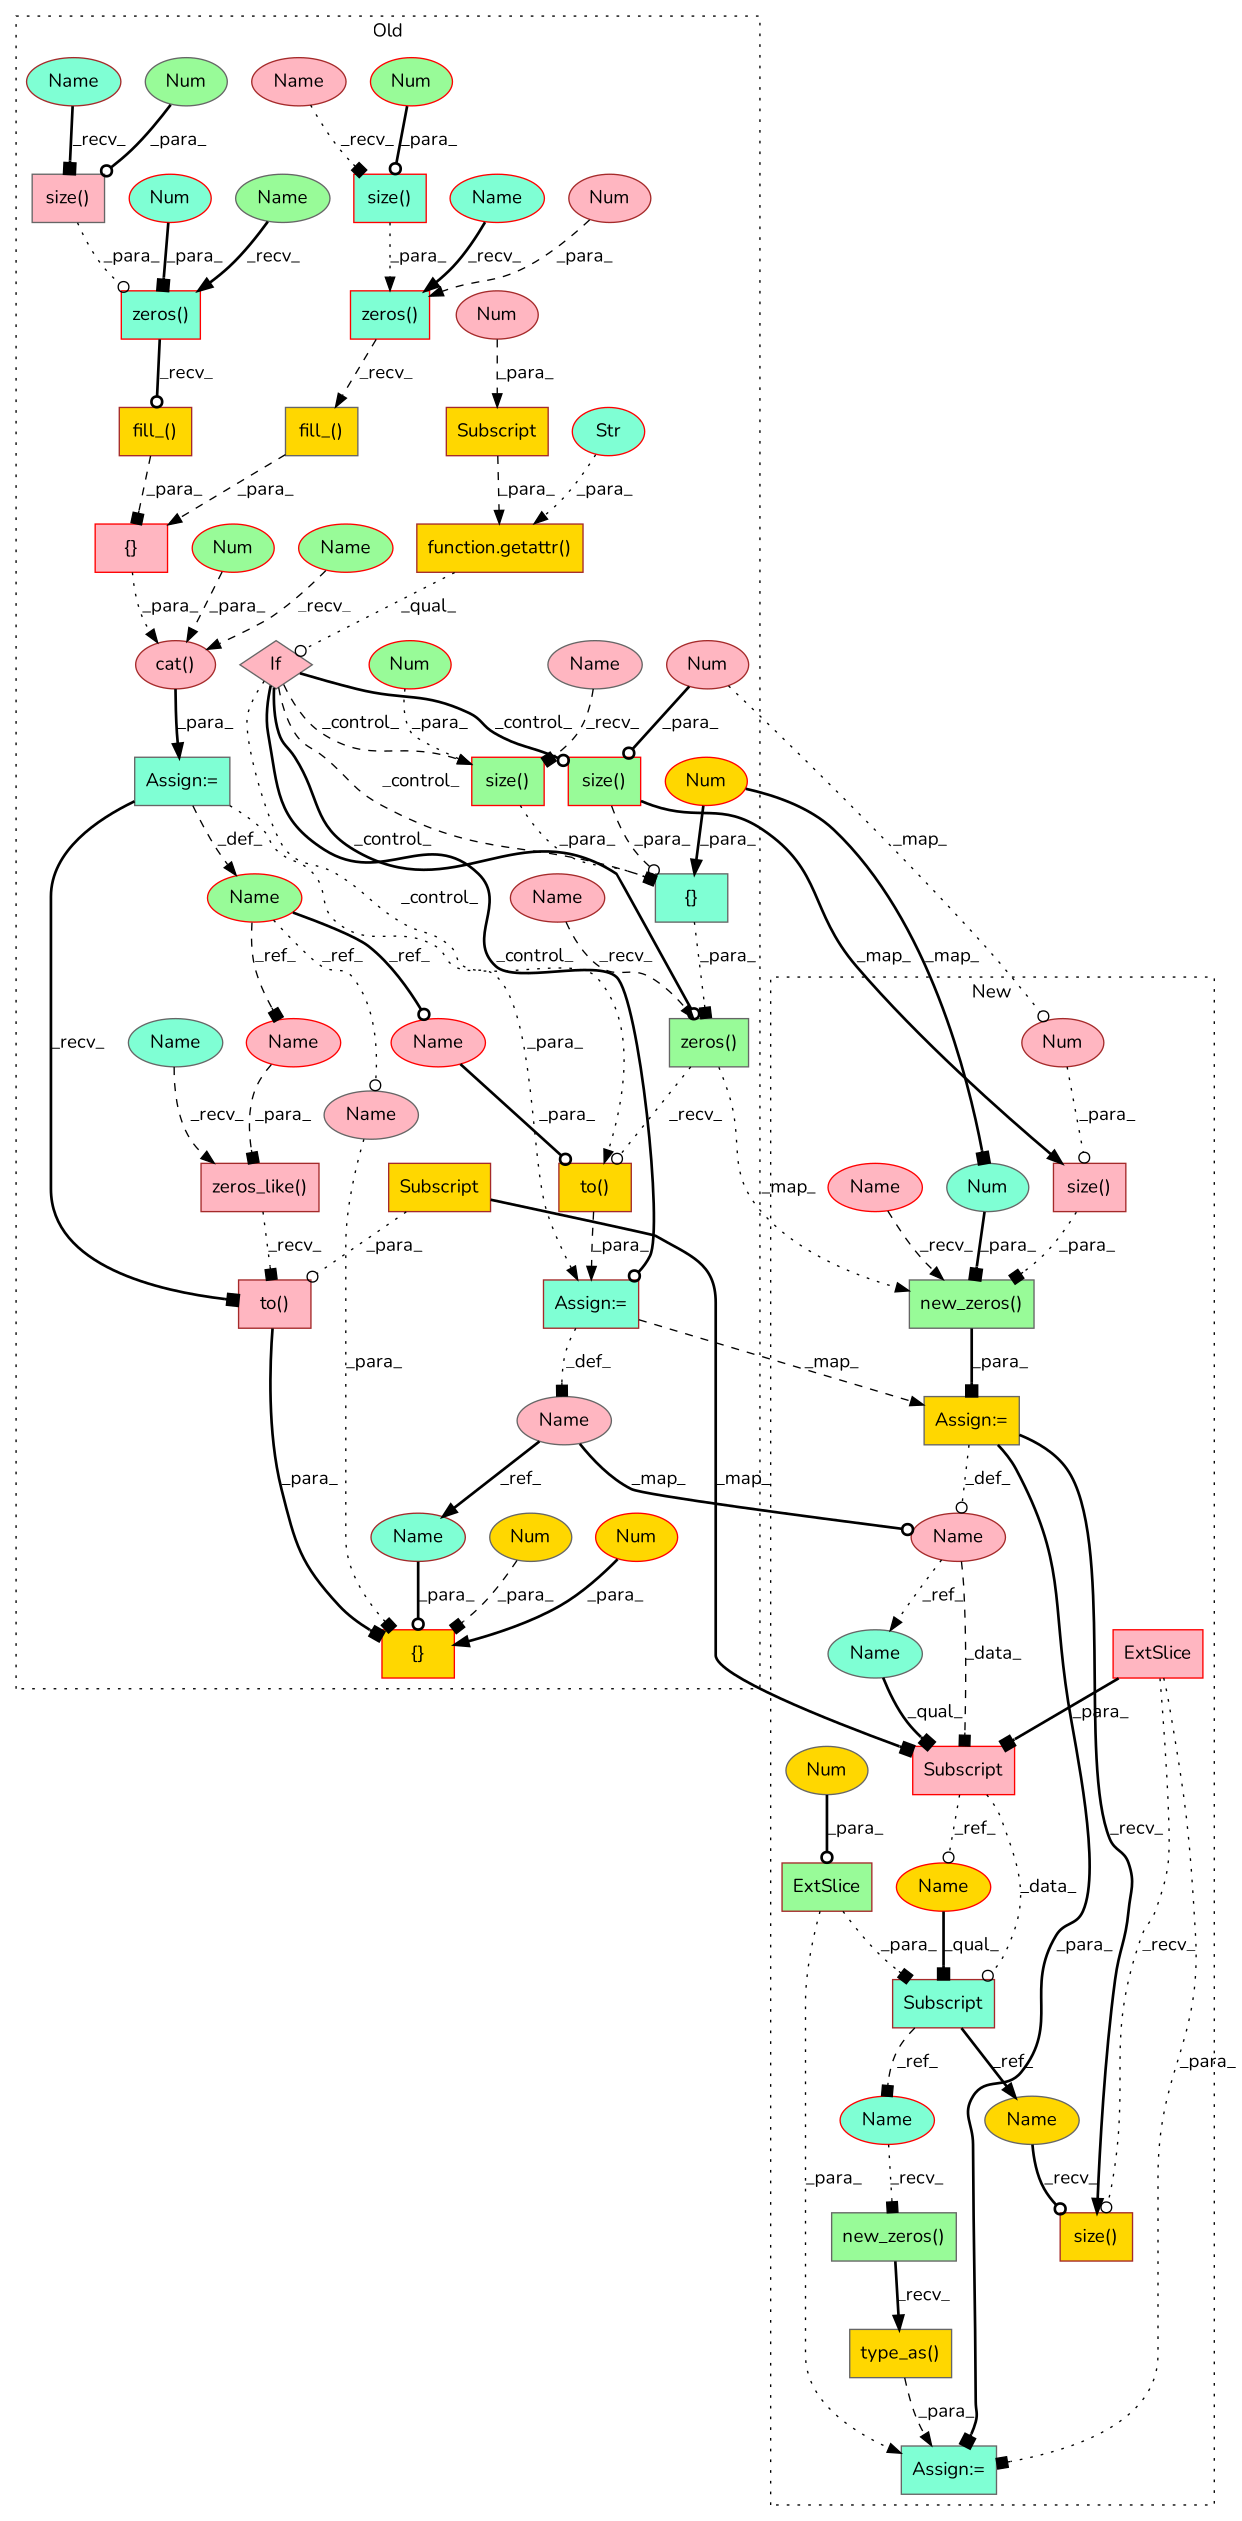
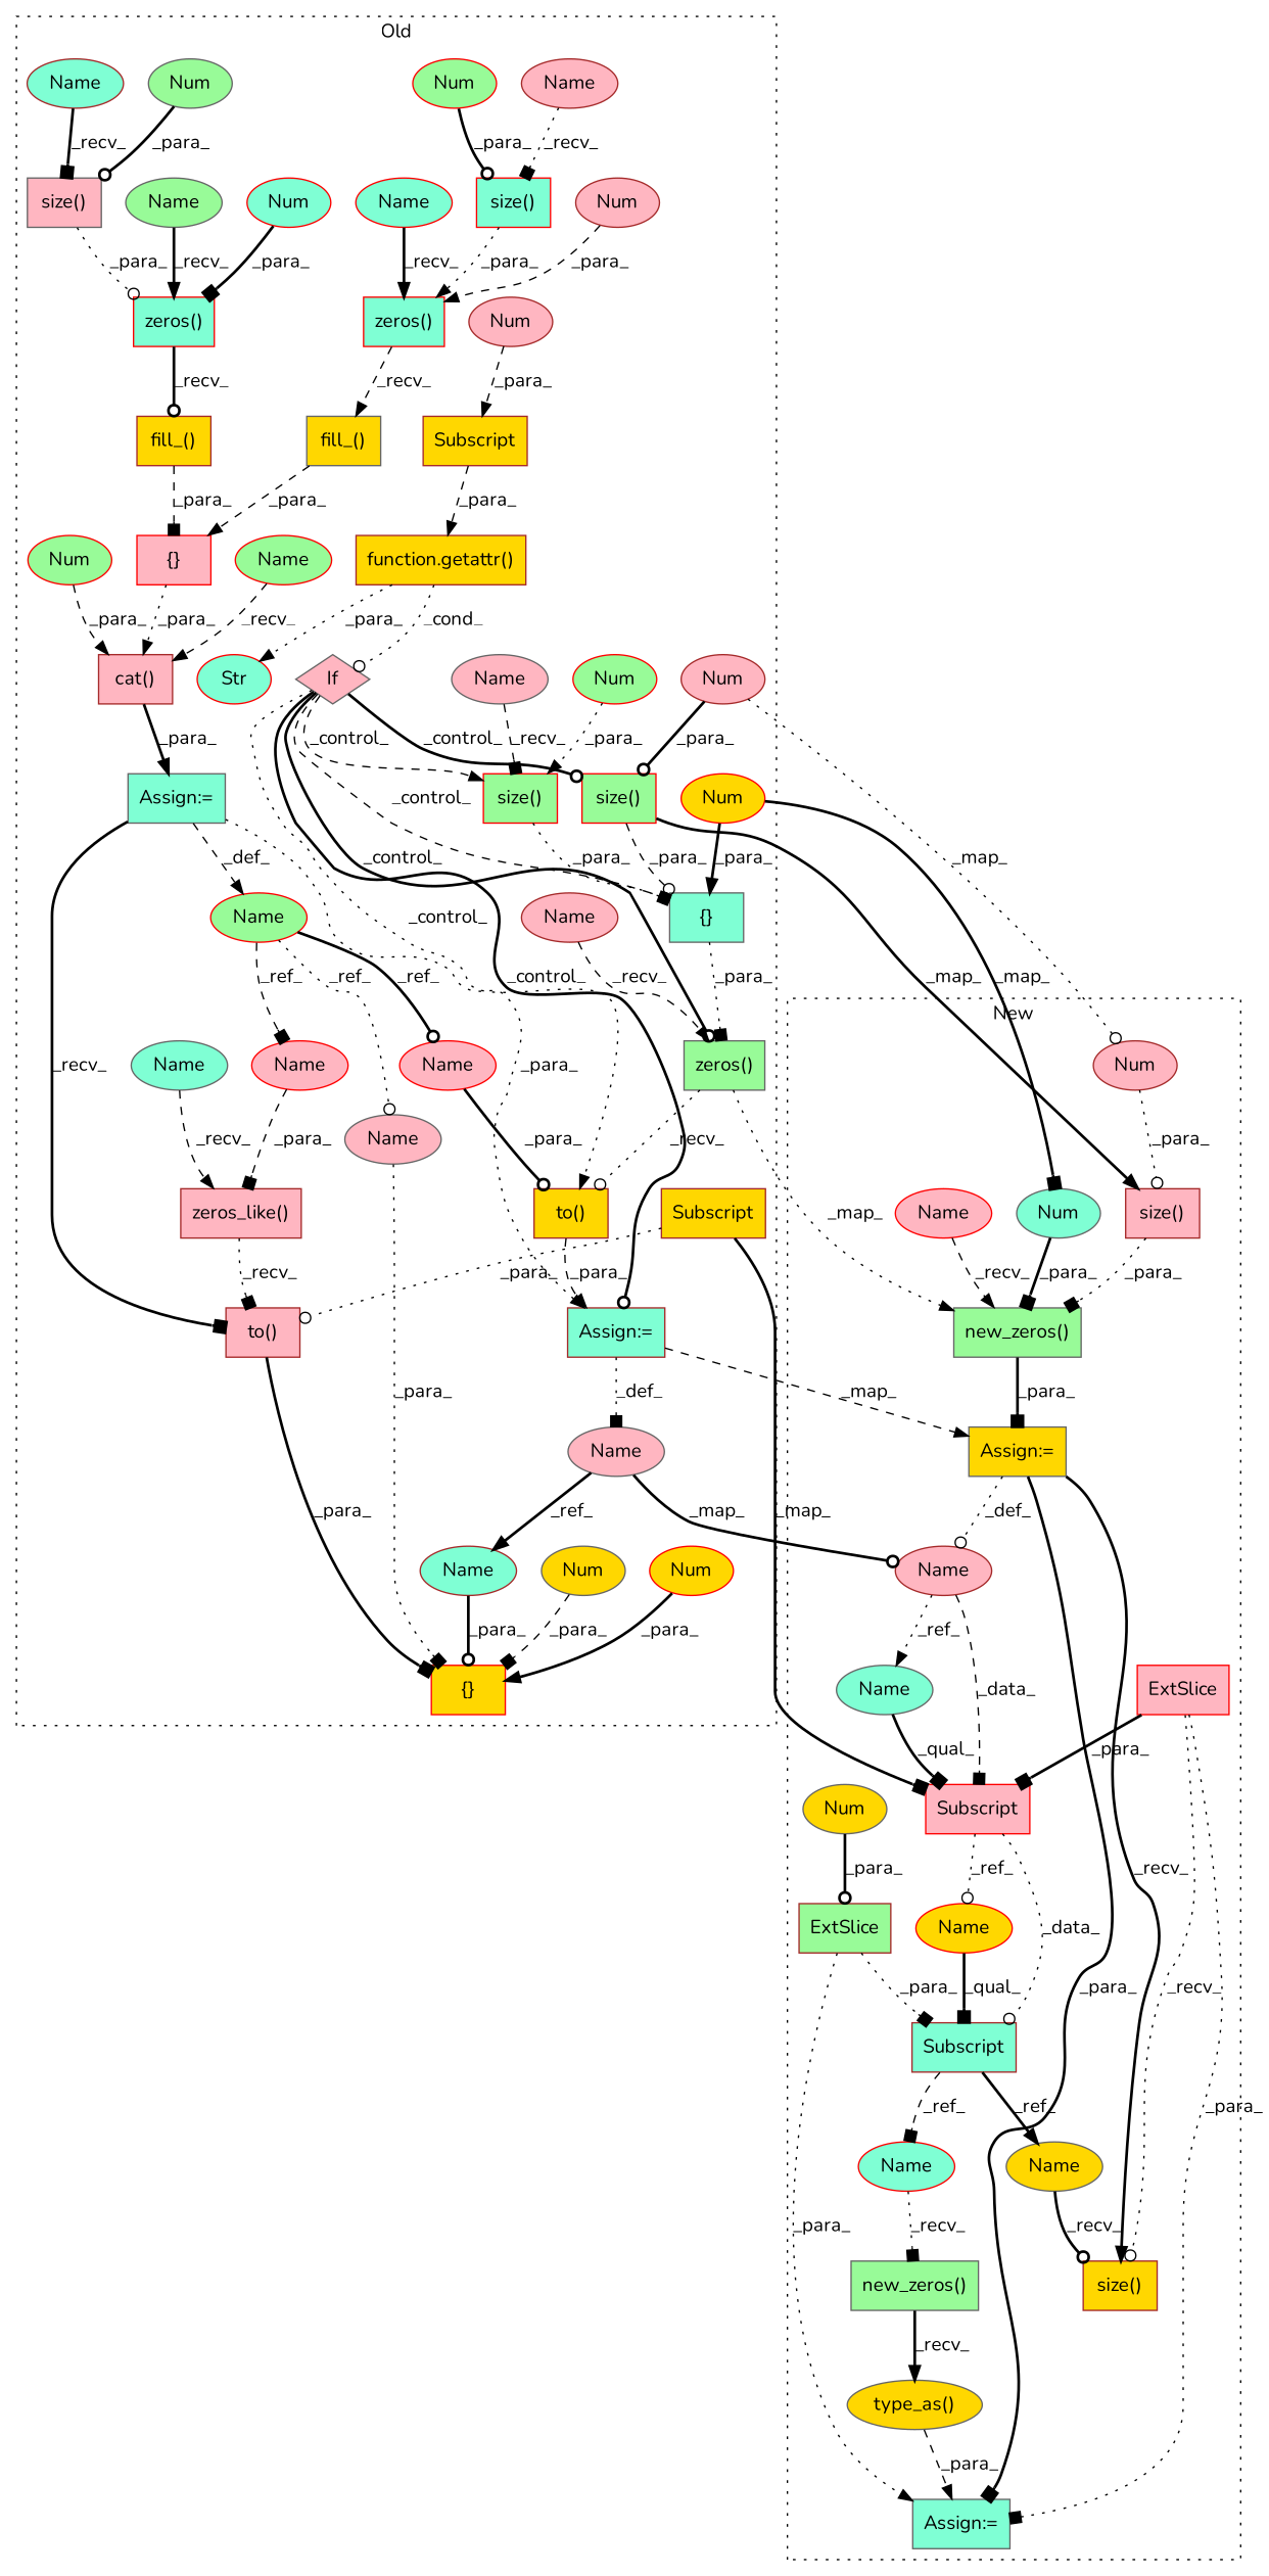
  digraph {
    fontname=Nunito
    node [a=87 color=red fillcolor=lightpink fontname=Nunito l=1 s=17616 shape=ellipse style=filled]
    edge [arrowhead=normal fontname=Nunito style=bold]
    n1 [a=75 fillcolor=aquamarine l="12,1" label="zeros()" s="18010,18043" shape=box]
    n2 [a=59 l="18,0" label="{}" s="17924,18060" shape=box]
    n3 [a=75 fillcolor=aquamarine l="12,1" label="zeros()" s="17942,17975" shape=box]
    n4 [a=59 fillcolor=gold l="1,0" label="{}" s="18477,18542" shape=box]
    n5 [fillcolor=palegreen l=21 label=Name s=17877]
    n6 [a=75 color=brown l="17,1" label="zeros_like()" s="18135,18173" shape=box]
    n7 [a=59 color=gray40 fillcolor=aquamarine l="1,0" label="{}" s="18360,18402" shape=box]
    n8 [a=96 color=gray40 l=3 label=If s=18265 shape=diamond]
    n9 [a=75 color=brown fillcolor=gold l="8,1" label="function.getattr()" s="18268,18318" shape=box]
    n10 [a=66 fillcolor=aquamarine l=11 label=Str s=18301]
    n11 [a=63 color=brown fillcolor=gold l="23,0" label=Subscript s="18276,0" shape=box]
    n12 [a=75 fillcolor=palegreen l="16,1" label="size()" s="18361,18378" shape=box]
    n13 [a=75 fillcolor=palegreen l="16,1" label="size()" s="18384,18401" shape=box]
    n14 [a=76 color=brown label=Num s=18377]
    n15 [a=75 color=brown l="56,10" label="to()" s="18135,18205" shape=box]
    n16 [a=63 color=brown fillcolor=gold l="14,0" label=Subscript s="18191,0" shape=box]
    n17 [color=gray40 l=12 label=Name s=18333]
    n18 [a=75 color=brown fillcolor=gold l="77,14" label="to()" s="18348,18446" shape=box]
    n19 [a=75 color=gray40 fillcolor=palegreen l="12,1" label="zeros()" s="18348,18403" shape=box]
    n20 [a=75 color=brown fillcolor=gold l="41,1" label="fill_()" s="17942,17991" shape=box]
    n21 [a=75 color=gray40 fillcolor=gold l="41,1" label="fill_()" s="18010,18059" shape=box]
-   n22 [a=75 color=brown l="23,11" label="cat()" s="17901,18090"]
+   n22 [a=75 color=brown l="23,11" label="cat()" s="17901,18090" shape=box]
    n23 [a=76 fillcolor=gold label=Num s=18381]
    n24 [a=76 fillcolor=palegreen label=Num s=18089]
    n25 [a=76 fillcolor=gold label=Num s=18538]
    n26 [a=76 color=gray40 fillcolor=gold label=Num s=18541]
    n27 [a=76 color=brown label=Num s=18042]
    n28 [a=76 color=brown l=2 label=Num s=18296]
    n29 [a=76 fillcolor=palegreen label=Num s=18400]
    n30 [a=76 fillcolor=aquamarine label=Num s=17974]
    n31 [a=68 color=gray40 fillcolor=aquamarine l=3 label="Assign:=" s=17898 shape=box]
    n32 [a=75 color=gray40 l="16,1" label="size()" s="17954,17971" shape=box]
    n33 [a=76 color=gray40 fillcolor=palegreen label=Num s=17970]
    n34 [a=68 color=brown fillcolor=aquamarine l=3 label="Assign:=" s=18345 shape=box]
    n35 [a=75 fillcolor=aquamarine l="16,1" label="size()" s="18022,18039" shape=box]
    n36 [a=76 fillcolor=palegreen label=Num s=18038]
    n37 [fillcolor=palegreen l=5 label=Name s=17901]
    n38 [color=gray40 fillcolor=aquamarine l=5 label=Name s=18135]
    n39 [fillcolor=aquamarine l=5 label=Name s=18010]
    n40 [color=gray40 fillcolor=palegreen l=5 label=Name s=17942]
    n41 [color=brown l=5 label=Name s=18348]
    n42 [color=brown fillcolor=aquamarine l=10 label=Name s=17954]
    n43 [color=gray40 l=10 label=Name s=18384]
    n44 [color=brown l=10 label=Name s=18022]
    n45 [l=21 label=Name s=18425]
    n46 [l=21 label=Name s=18152]
    n47 [color=gray40 l=21 label=Name s=18478]
    n48 [color=brown fillcolor=aquamarine l=12 label=Name s=18524]
-   n49 [a=75 color=gray40 fillcolor=gold l="93,1" label="type_as()" s="17688,17804" shape=box]
+   n49 [a=75 color=gray40 fillcolor=gold l="93,1" label="type_as()" s="17688,17804"]
    n50 [a=75 color=gray40 fillcolor=palegreen l="45,38" label="new_zeros()" s="17688,17734" shape=box]
    n51 [a=63 color=brown fillcolor=aquamarine l="27,0" label=Subscript s="17616,0" shape=box]
    n52 [a=75 color=brown l="16,1" label="size()" s="17538,17555" shape=box]
    n53 [a=76 color=brown label=Num s=17554]
    n54 [a=63 l="27,0" label=Subscript s="17569,0" shape=box]
    n55 [color=brown l=21 label=Name s=17493]
    n56 [a=75 color=gray40 fillcolor=palegreen l="21,1" label="new_zeros()" s="17517,17559" shape=box]
    n57 [a=76 color=gray40 fillcolor=aquamarine label=Num s=17558]
    n58 [a=85 color=brown fillcolor=palegreen l=21 label=ExtSlice shape=box]
    n59 [a=85 l=21 label=ExtSlice s=17569 shape=box]
    n60 [a=76 color=gray40 fillcolor=gold label=Num s=17641]
    n61 [a=68 color=gray40 fillcolor=aquamarine l=3 label="Assign:=" s=17685 shape=box]
    n62 [a=68 color=gray40 fillcolor=gold l=3 label="Assign:=" s=17514 shape=box]
    n63 [a=75 color=brown fillcolor=gold l=28 label="size()" s=17734 shape=box]
    n64 [fillcolor=gold l=21 label=Name]
    n65 [fillcolor=aquamarine l=21 label=Name s=17688]
    n66 [color=gray40 fillcolor=gold l=21 label=Name s=17734]
    n67 [l=10 label=Name s=17517]
    n68 [color=gray40 fillcolor=aquamarine l=21 label=Name s=17569]
    subgraph cluster_1 {
      label=Old
      style=dotted
      n1
      n2
      n3
      n4
      n5
      n6
      n7
      n8
      n9
      n10
      n11
      n12
      n13
      n14
      n15
      n16
      n17
      n18
      n19
      n20
      n21
      n22
      n23
      n24
      n25
      n26
      n27
      n28
      n29
      n30
      n31
      n32
      n33
      n34
      n35
      n36
      n37
      n38
      n39
      n40
      n41
      n42
      n43
      n44
      n45
      n46
      n47
      n48
    }
    subgraph cluster_2 {
      label=New
      style=dotted
      n49
      n50
      n51
      n52
      n53
      n54
      n55
      n56
      n57
      n58
      n59
      n60
      n61
      n62
      n63
      n64
      n65
      n66
      n67
      n68
    }
    n1 -> n21 [label=_recv_ style=dashed]
    n2 -> n22 [label=_para_ style=dotted]
    n3 -> n20 [arrowhead=odot label=_recv_]
    n5 -> n45 [arrowhead=odot label=_ref_]
    n5 -> n46 [arrowhead=box label=_ref_ style=dashed]
    n5 -> n47 [arrowhead=odot label=_ref_ style=dotted]
    n6 -> n15 [arrowhead=box label=_recv_ style=dotted]
    n7 -> n19 [arrowhead=box label=_para_ style=dotted]
    n8 -> n7 [arrowhead=odot label=_control_ style=dashed]
    n8 -> n12 [arrowhead=odot label=_control_]
    n8 -> n13 [label=_control_ style=dashed]
    n8 -> n18 [label=_control_ style=dotted]
    n8 -> n19 [arrowhead=odot label=_control_]
    n8 -> n34 [arrowhead=odot label=_control_]
-   n9 -> n8 [arrowhead=odot label=_qual_ style=dotted]
-   n10 -> n9 [label=_para_ style=dotted]
+   n9 -> n8 [arrowhead=odot label=_cond_ style=dotted]
+   n9 -> n10 [label=_para_ style=dotted]
    n11 -> n9 [label=_para_ style=dashed]
    n12 -> n7 [arrowhead=odot label=_para_ style=dashed]
    n12 -> n52 [label=_map_]
    n13 -> n7 [arrowhead=box label=_para_ style=dotted]
    n14 -> n12 [arrowhead=odot label=_para_]
    n14 -> n53 [arrowhead=odot label=_map_ style=dotted]
    n15 -> n4 [arrowhead=box label=_para_]
    n16 -> n15 [arrowhead=odot label=_para_ style=dotted]
    n16 -> n54 [arrowhead=box label=_map_]
    n17 -> n48 [label=_ref_]
    n17 -> n55 [arrowhead=odot label=_map_]
    n18 -> n34 [label=_para_ style=dashed]
    n19 -> n18 [arrowhead=odot label=_recv_ style=dotted]
    n19 -> n56 [label=_map_ style=dotted]
    n20 -> n2 [arrowhead=box label=_para_ style=dashed]
    n21 -> n2 [label=_para_ style=dashed]
    n22 -> n31 [label=_para_]
    n23 -> n7 [label=_para_]
    n23 -> n57 [arrowhead=box label=_map_]
    n24 -> n22 [label=_para_ style=dashed]
    n25 -> n4 [label=_para_]
    n26 -> n4 [arrowhead=box label=_para_ style=dashed]
    n27 -> n1 [label=_para_ style=dashed]
    n28 -> n11 [label=_para_ style=dashed]
    n29 -> n13 [label=_para_ style=dotted]
    n30 -> n3 [arrowhead=box label=_para_]
    n31 -> n5 [label=_def_ style=dashed]
    n31 -> n15 [arrowhead=box label=_recv_]
    n31 -> n34 [label=_para_ style=dotted]
    n32 -> n3 [arrowhead=odot label=_para_ style=dotted]
    n33 -> n32 [arrowhead=odot label=_para_]
    n34 -> n17 [arrowhead=box label=_def_ style=dotted]
    n34 -> n62 [label=_map_ style=dashed]
    n35 -> n1 [label=_para_ style=dotted]
    n36 -> n35 [arrowhead=odot label=_para_]
    n37 -> n22 [label=_recv_ style=dashed]
    n38 -> n6 [label=_recv_ style=dashed]
    n39 -> n1 [label=_recv_]
    n40 -> n3 [label=_recv_]
    n41 -> n19 [label=_recv_ style=dashed]
    n42 -> n32 [arrowhead=box label=_recv_]
    n43 -> n13 [arrowhead=box label=_recv_ style=dashed]
    n44 -> n35 [arrowhead=box label=_recv_ style=dotted]
    n45 -> n18 [arrowhead=odot label=_para_]
    n46 -> n6 [arrowhead=box label=_para_ style=dashed]
    n47 -> n4 [arrowhead=box label=_para_ style=dotted]
    n48 -> n4 [arrowhead=odot label=_para_]
    n49 -> n61 [label=_para_ style=dashed]
    n50 -> n49 [label=_recv_]
    n51 -> n65 [arrowhead=box label=_ref_ style=dashed]
    n51 -> n66 [label=_ref_]
    n52 -> n56 [arrowhead=box label=_para_ style=dotted]
    n53 -> n52 [arrowhead=odot label=_para_ style=dotted]
    n54 -> n51 [arrowhead=odot label=_data_ style=dotted]
    n54 -> n64 [arrowhead=odot label=_ref_ style=dotted]
    n55 -> n54 [arrowhead=box label=_data_ style=dashed]
    n55 -> n68 [label=_ref_ style=dotted]
    n56 -> n62 [arrowhead=box label=_para_]
    n57 -> n56 [arrowhead=box label=_para_]
    n58 -> n51 [arrowhead=box label=_para_ style=dotted]
    n58 -> n61 [label=_para_ style=dotted]
    n59 -> n54 [arrowhead=box label=_para_]
    n59 -> n61 [arrowhead=box label=_para_ style=dotted]
    n59 -> n63 [arrowhead=odot label=_recv_ style=dotted]
    n60 -> n58 [arrowhead=odot label=_para_]
    n62 -> n55 [arrowhead=odot label=_def_ style=dotted]
    n62 -> n61 [arrowhead=box label=_para_]
    n62 -> n63 [label=_recv_]
    n64 -> n51 [arrowhead=box label=_qual_]
    n65 -> n50 [arrowhead=box label=_recv_ style=dotted]
    n66 -> n63 [arrowhead=odot label=_recv_]
    n67 -> n56 [label=_recv_ style=dashed]
    n68 -> n54 [arrowhead=box label=_qual_]
  }
